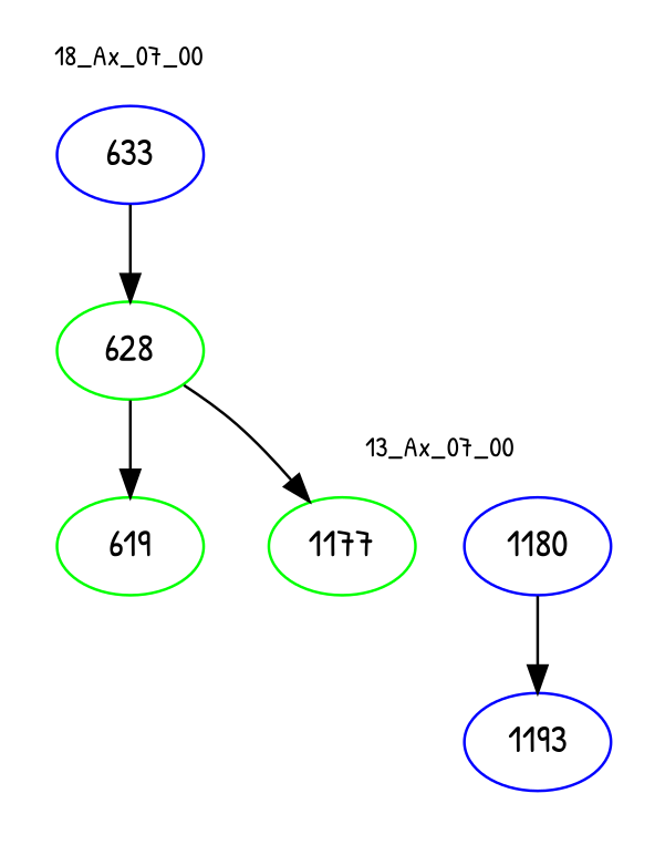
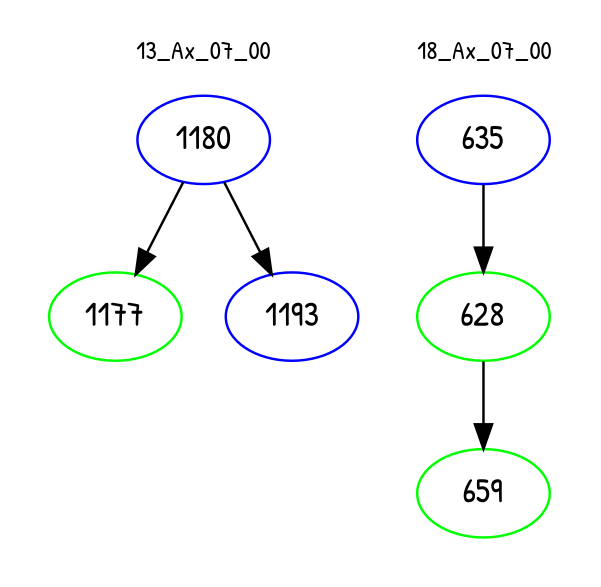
  digraph {
    fontname="Patrick Hand"
    node [color=blue fontname="Patrick Hand"]
    edge [color=black fontname="Patrick Hand"]
    n1 [label=1180]
    n2 [color=green label=1177]
    n3 [label=1193]
-   n4 [label=633]
+   n4 [label=635]
    n5 [color=green label=628]
-   n6 [color=green label=619]
+   n6 [color=green label=659]
    subgraph cluster_1 {
      color=white
      fontsize=10
      label="13_Ax_07_00"
      n1
      n2
      n3
    }
    subgraph cluster_2 {
      color=white
      fontsize=10
      label="18_Ax_07_00"
      n4
      n5
      n6
    }
-   n5 -> n2
+   n1 -> n2
    n1 -> n3
    n4 -> n5
    n5 -> n6
  }
